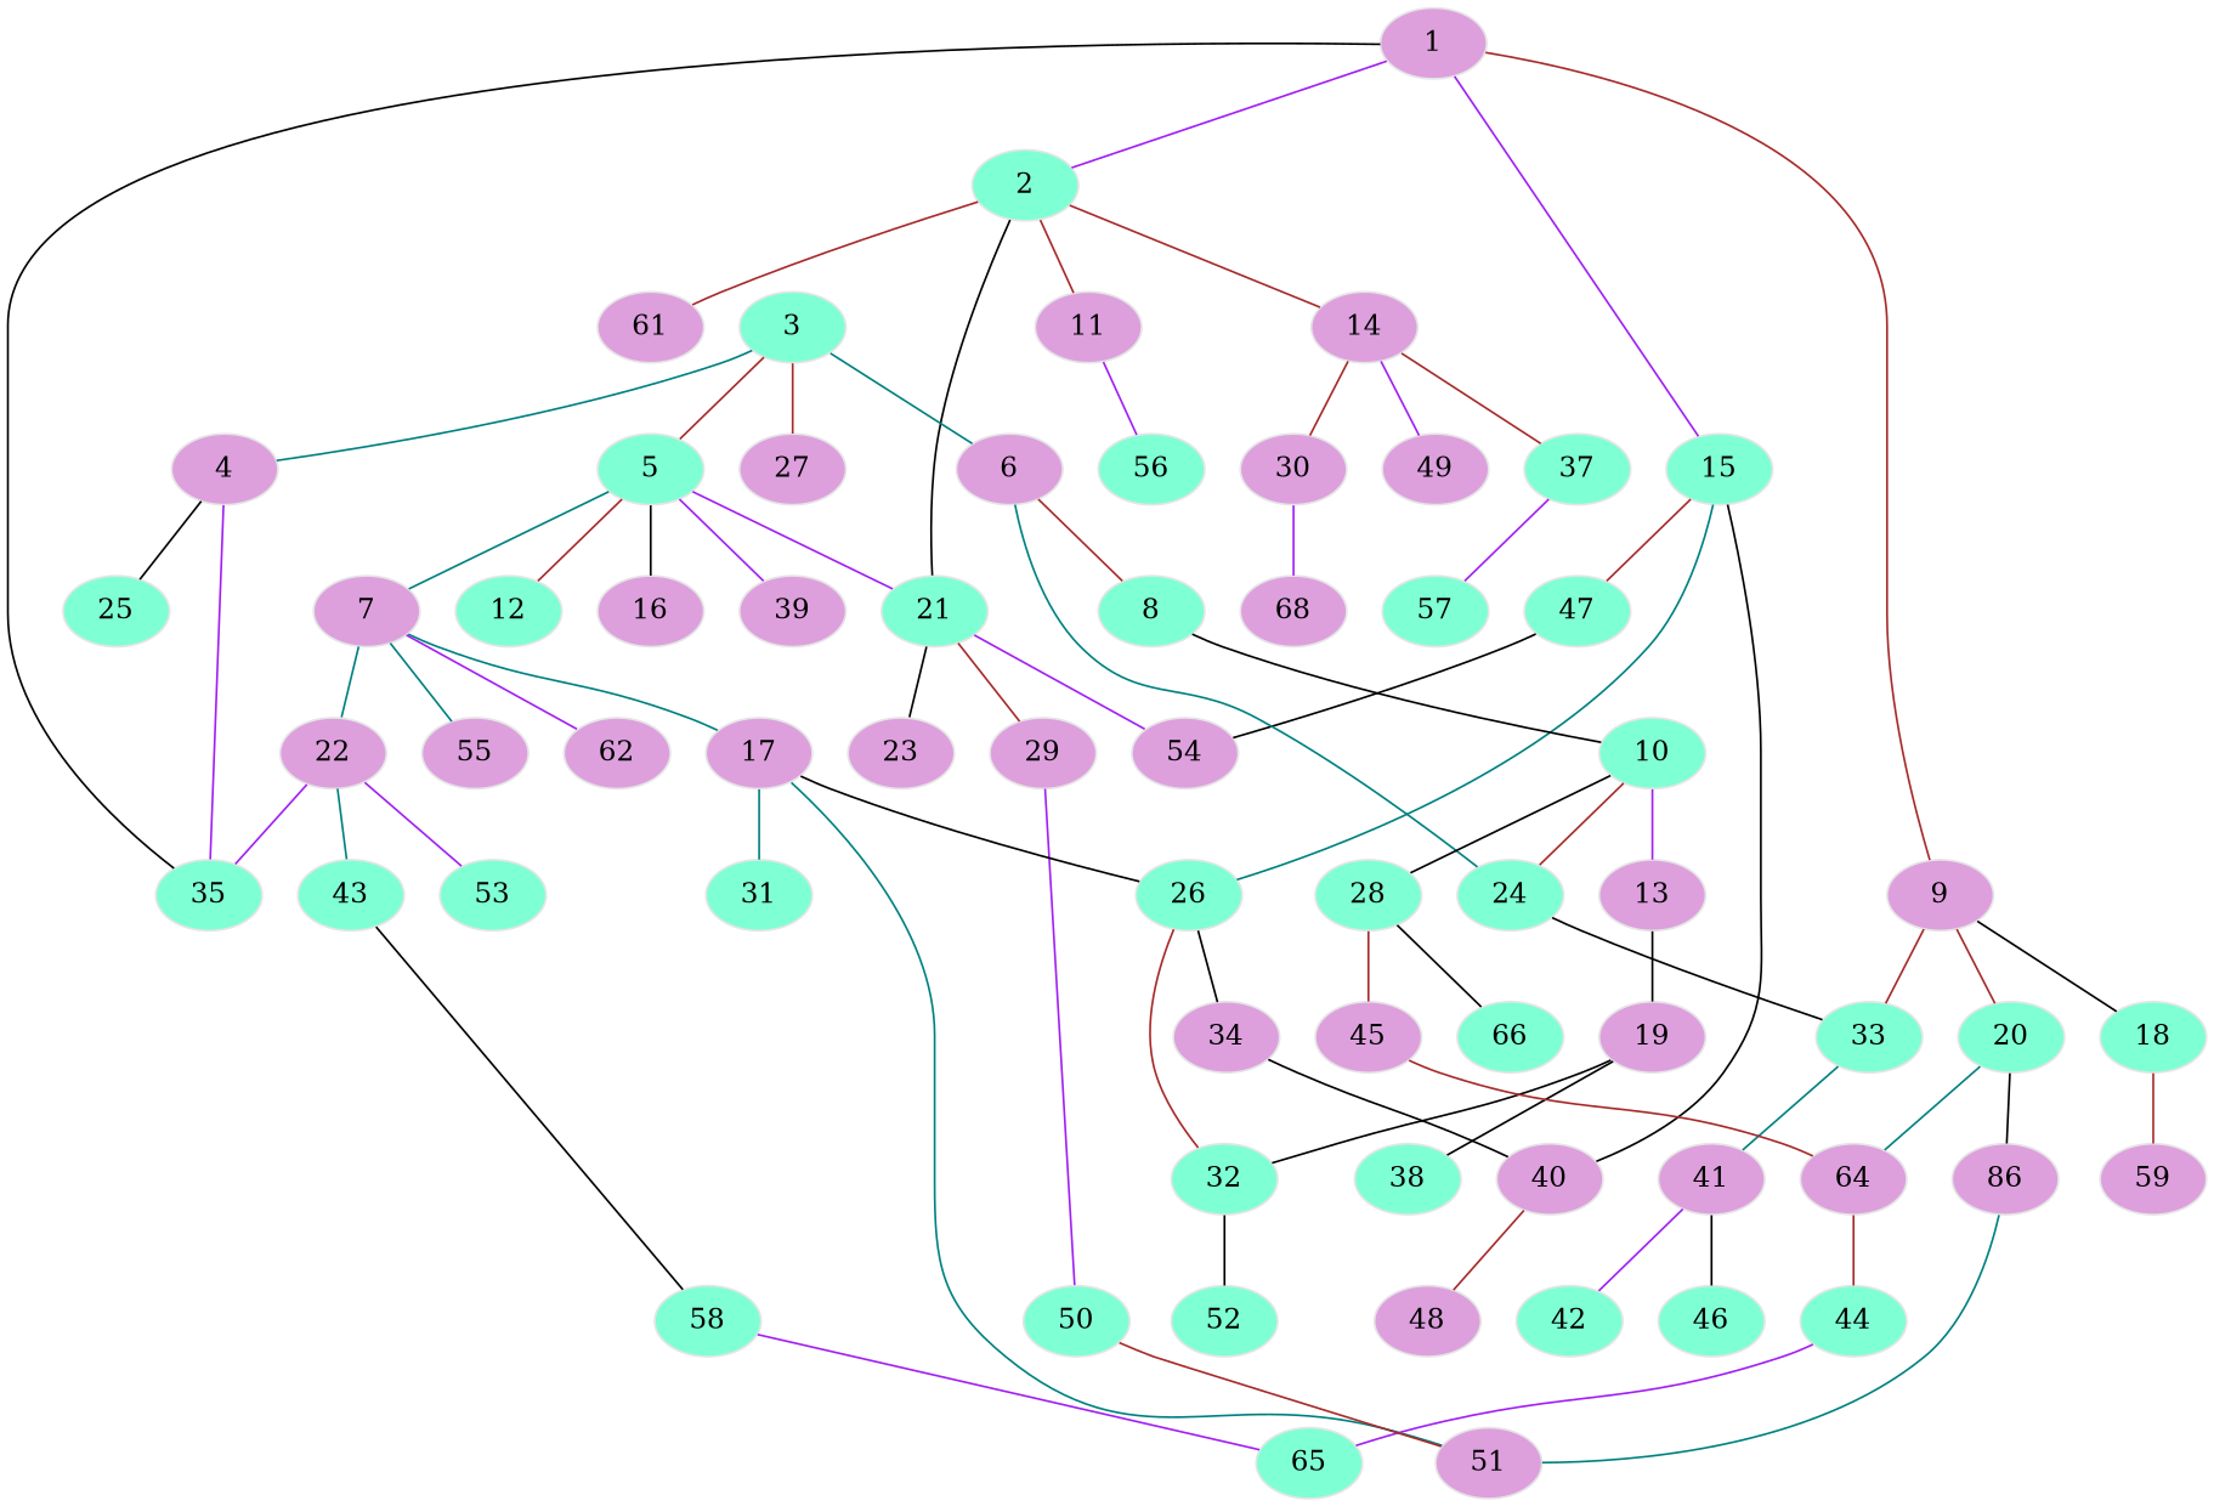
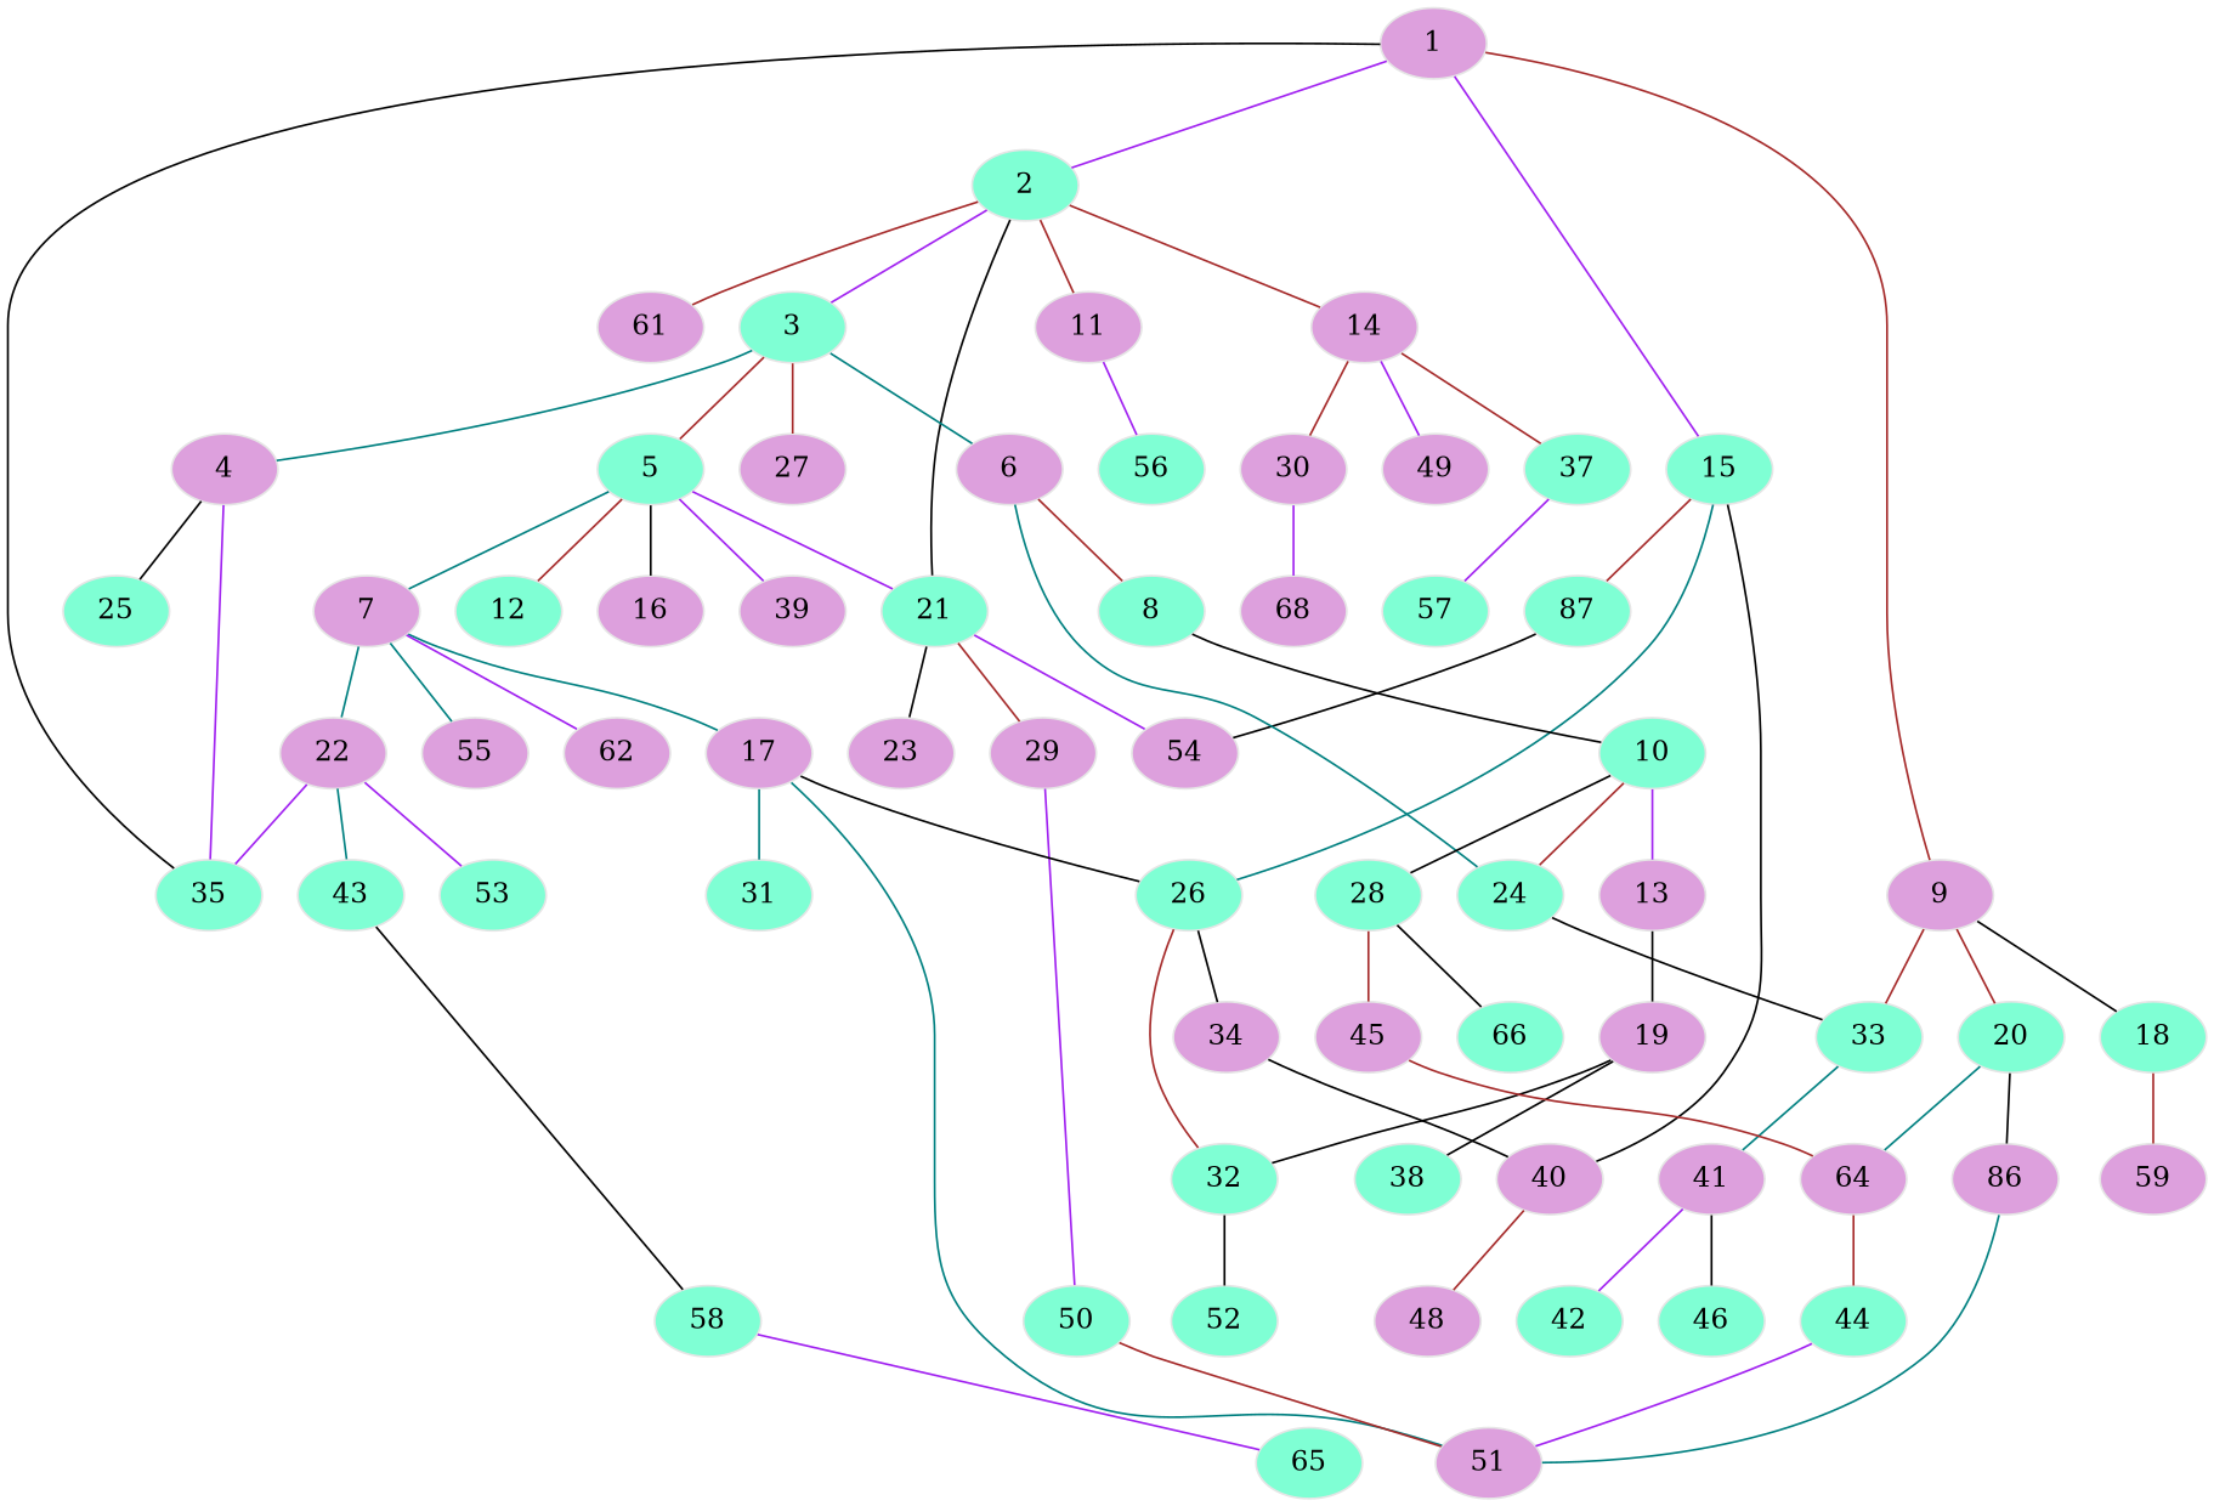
  graph {
    node [color=gray90 fillcolor=aquamarine style=filled]
    edge [color=brown]
    2
    1 [fillcolor=plum]
    9 [fillcolor=plum]
    15
    35
    3
    11 [fillcolor=plum]
    14 [fillcolor=plum]
    21
    61 [fillcolor=plum]
    18
    20
    33
    26
    40 [fillcolor=plum]
-   47
+   47 [label=87]
    4 [fillcolor=plum]
    5
    6 [fillcolor=plum]
    27 [fillcolor=plum]
    56
    30 [fillcolor=plum]
    37
    49 [fillcolor=plum]
    23 [fillcolor=plum]
    29 [fillcolor=plum]
    54 [fillcolor=plum]
    25
    7 [fillcolor=plum]
    12
    16 [fillcolor=plum]
    39 [fillcolor=plum]
    8
    24
    17 [fillcolor=plum]
    22 [fillcolor=plum]
    55 [fillcolor=plum]
    62 [fillcolor=plum]
    10
    31
    51 [fillcolor=plum]
    43
    53
    13 [fillcolor=plum]
    28
    59 [fillcolor=plum]
    n47 [fillcolor=plum label=86]
    64 [fillcolor=plum]
    41 [fillcolor=plum]
    19 [fillcolor=plum]
    45 [fillcolor=plum]
    66
    32
    38
    n55 [fillcolor=plum label=68]
    57
    34 [fillcolor=plum]
    48 [fillcolor=plum]
    52
    44
    50
    58
    42
    46
    65
+   2 -- 3 [color=purple]
    2 -- 11
    2 -- 14
    2 -- 21 [color=black]
    2 -- 61
    1 -- 2 [color=purple]
    1 -- 9
    1 -- 15 [color=purple]
    1 -- 35 [color=black]
    9 -- 18 [color=black]
    9 -- 20
    9 -- 33
    15 -- 26 [color=teal]
    15 -- 40 [color=black]
    15 -- 47
    3 -- 4 [color=teal]
    3 -- 5
    3 -- 6 [color=teal]
    3 -- 27
    11 -- 56 [color=purple]
    14 -- 30
    14 -- 37
    14 -- 49 [color=purple]
    21 -- 23 [color=black]
    21 -- 29
    21 -- 54 [color=purple]
    18 -- 59
    20 -- n47 [color=black]
    20 -- 64 [color=teal]
    33 -- 41 [color=teal]
    26 -- 32
    26 -- 34 [color=black]
    40 -- 48
    47 -- 54 [color=black]
    4 -- 35 [color=purple]
    4 -- 25 [color=black]
    5 -- 21 [color=purple]
    5 -- 7 [color=teal]
    5 -- 12
    5 -- 16 [color=black]
    5 -- 39 [color=purple]
    6 -- 8
    6 -- 24 [color=teal]
    30 -- n55 [color=purple]
    37 -- 57 [color=purple]
    29 -- 50 [color=purple]
    7 -- 17 [color=teal]
    7 -- 22 [color=teal]
    7 -- 55 [color=teal]
    7 -- 62 [color=purple]
    8 -- 10 [color=black]
    24 -- 33 [color=black]
    17 -- 26 [color=black]
    17 -- 31 [color=teal]
    17 -- 51 [color=teal]
    22 -- 35 [color=purple]
    22 -- 43 [color=teal]
    22 -- 53 [color=purple]
    10 -- 24
    10 -- 13 [color=purple]
    10 -- 28 [color=black]
    43 -- 58 [color=black]
    13 -- 19 [color=black]
    28 -- 45
    28 -- 66 [color=black]
    n47 -- 51 [color=teal]
    64 -- 44
    41 -- 42 [color=purple]
    41 -- 46 [color=black]
    19 -- 32 [color=black]
    19 -- 38 [color=black]
    45 -- 64
    32 -- 52 [color=black]
    34 -- 40 [color=black]
-   44 -- 65 [color=purple]
+   44 -- 51 [color=purple]
    50 -- 51
    58 -- 65 [color=purple]
  }
